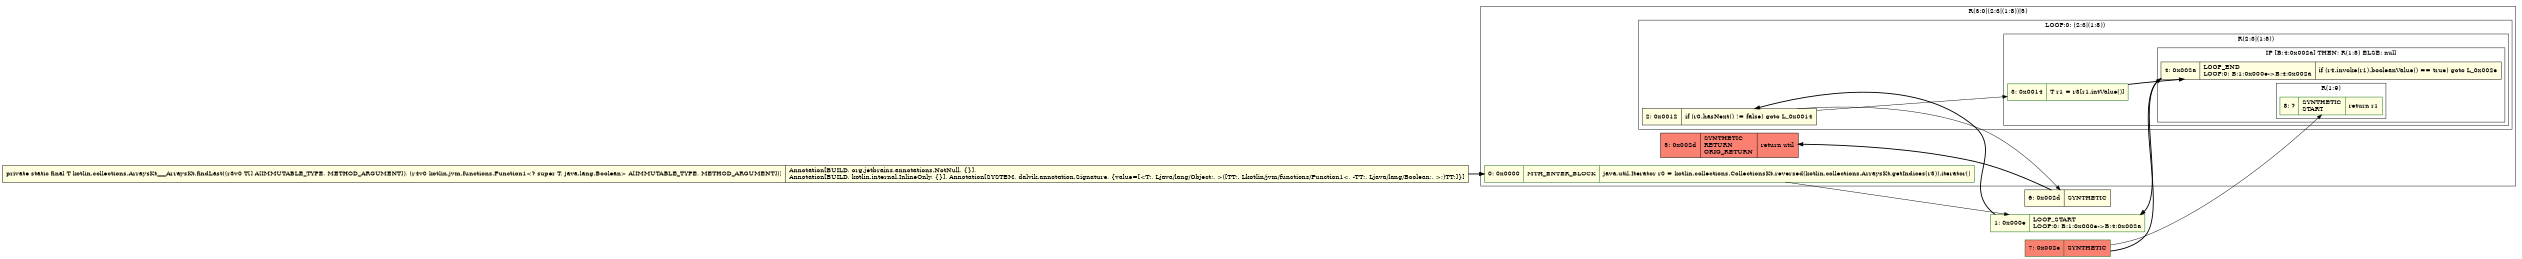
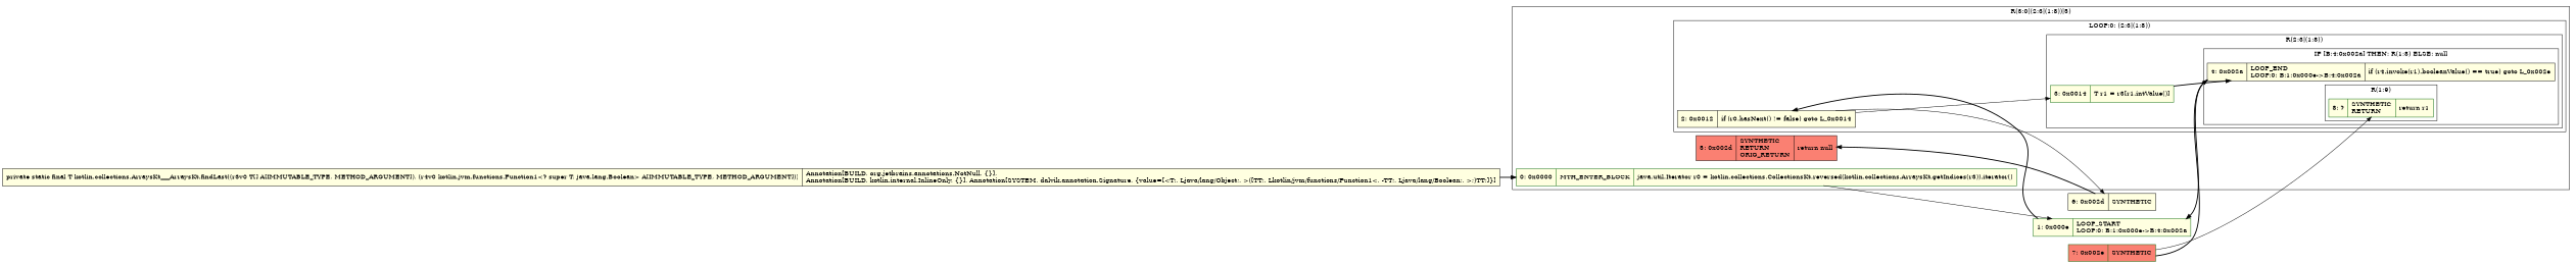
  digraph {
    rankdir=LR
    node [color=darkgreen fillcolor=lightyellow shape=record style=filled]
    edge [style=bold]
-   n1 [label="{8\:\ ?|SYNTHETIC\lSTART\l|return r1\l}"]
+   n1 [label="{8\:\ ?|SYNTHETIC\lRETURN\l|return r1\l}"]
    n2 [color=black label="{4\:\ 0x002a|LOOP_END\lLOOP:0: B:1:0x000e\-\>B:4:0x002a\l|if (r4.invoke(r1).booleanValue() == true) goto L_0x002e\l}"]
    n3 [label="{3\:\ 0x0014|T r1 = r3[r1.intValue()]\l}"]
    n4 [color=black label="{2\:\ 0x0012|if (r0.hasNext() != false) goto L_0x0014\l}"]
    n5 [label="{0\:\ 0x0000|MTH_ENTER_BLOCK\l|java.util.Iterator r0 = kotlin.collections.CollectionsKt.reversed(kotlin.collections.ArraysKt.getIndices(r3)).iterator()\l}"]
-   n6 [color=black fillcolor=salmon label="{5\:\ 0x002d|SYNTHETIC\lRETURN\lORIG_RETURN\l|return util\l}"]
+   n6 [color=black fillcolor=salmon label="{5\:\ 0x002d|SYNTHETIC\lRETURN\lORIG_RETURN\l|return null\l}"]
    n7 [label="{1\:\ 0x000e|LOOP_START\lLOOP:0: B:1:0x000e\-\>B:4:0x002a\l}"]
    n8 [color=black label="{6\:\ 0x002d|SYNTHETIC\l}"]
    n9 [fillcolor=salmon label="{7\:\ 0x002e|SYNTHETIC\l}"]
    n10 [color=black label="{private static final T kotlin.collections.ArraysKt___ArraysKt.findLast((r3v0 T[] A[IMMUTABLE_TYPE, METHOD_ARGUMENT]), (r4v0 kotlin.jvm.functions.Function1\<? super T, java.lang.Boolean\> A[IMMUTABLE_TYPE, METHOD_ARGUMENT]))  | Annotation[BUILD, org.jetbrains.annotations.NotNull, \{\}], \lAnnotation[BUILD, kotlin.internal.InlineOnly, \{\}], Annotation[SYSTEM, dalvik.annotation.Signature, \{value=[\<T:, Ljava\/lang\/Object;, \>([TT;, Lkotlin\/jvm\/functions\/Function1\<, \-TT;, Ljava\/lang\/Boolean;, \>;)TT;]\}]\l}"]
    subgraph cluster_1 {
      label="R(3:0|(2:3|(1:8))|5)"
      n5
      n6
      subgraph cluster_2 {
        label="LOOP:0: (2:3|(1:8))"
        n4
        subgraph cluster_3 {
          label="R(2:3|(1:8))"
          n3
          subgraph cluster_4 {
            label="IF [B:4:0x002a] THEN: R(1:8) ELSE: null"
            n2
            subgraph cluster_5 {
              label="R(1:9)"
              n1
            }
          }
        }
      }
    }
    n2 -> n7
    n3 -> n2
    n4 -> n3 [style=solid]
    n4 -> n8 [style=solid]
    n5 -> n7 [style=solid]
    n7 -> n4
    n8 -> n6
    n9 -> n1 [style=solid]
    n9 -> n2
    n10 -> n5
  }
